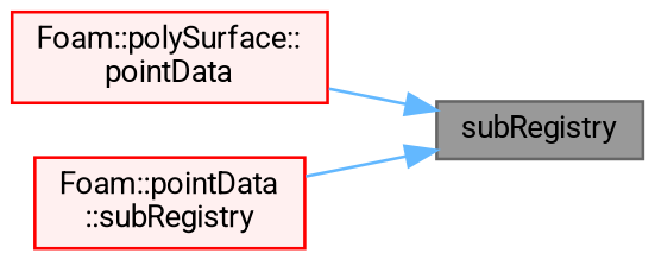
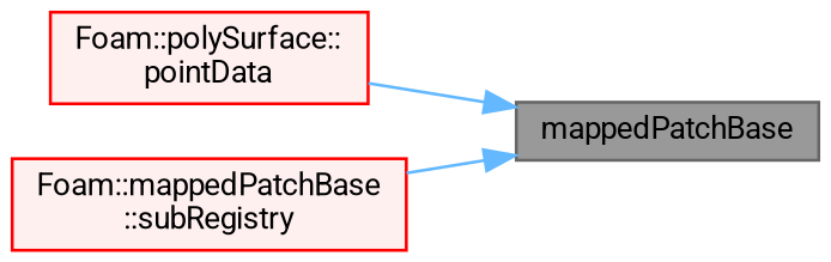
  digraph {
    fontname=Roboto
    rankdir=RL
    node [color=red fillcolor="#FFF0F0" fontname=Roboto fontsize=10 shape=box style=filled]
    edge [color=steelblue1 dir=back fontname=Roboto fontsize=10 labelfontname=Helvetica labelfontsize=10 style=solid]
-   n1 [color=gray40 fillcolor=grey60 fontcolor=black height=0.2 label=subRegistry width=0.4]
+   n1 [color=gray40 fillcolor=grey60 fontcolor=black height=0.2 label=mappedPatchBase width=0.4]
    n2 [height=0.2 label="Foam::polySurface::\lpointData" width=0.4]
-   n3 [height=0.2 label="Foam::pointData\l::subRegistry" width=0.4]
+   n3 [height=0.2 label="Foam::mappedPatchBase\l::subRegistry" width=0.4]
    n1 -> n2
    n1 -> n3
  }
